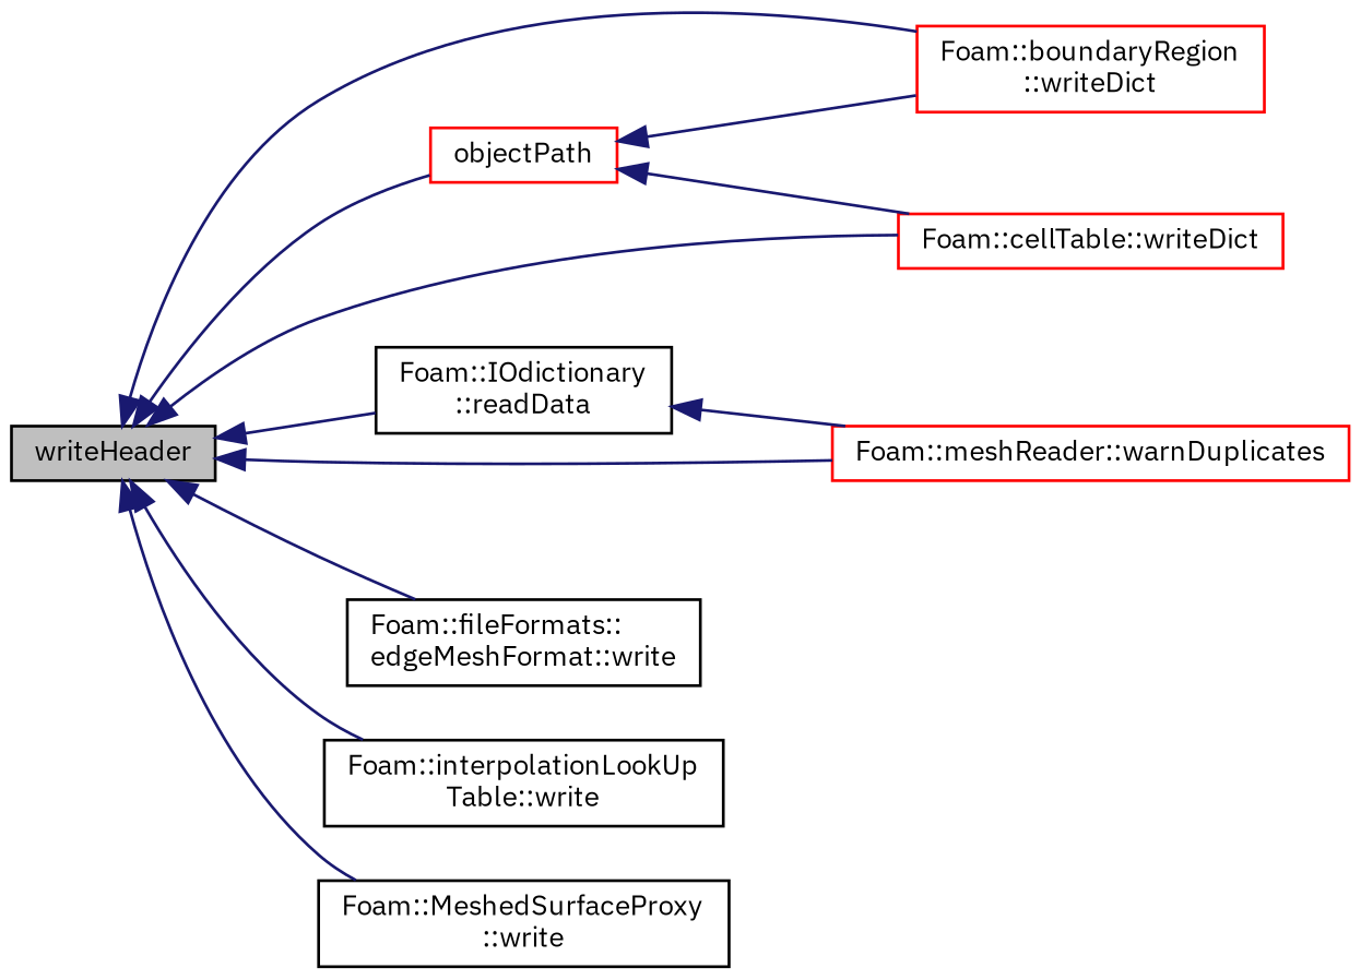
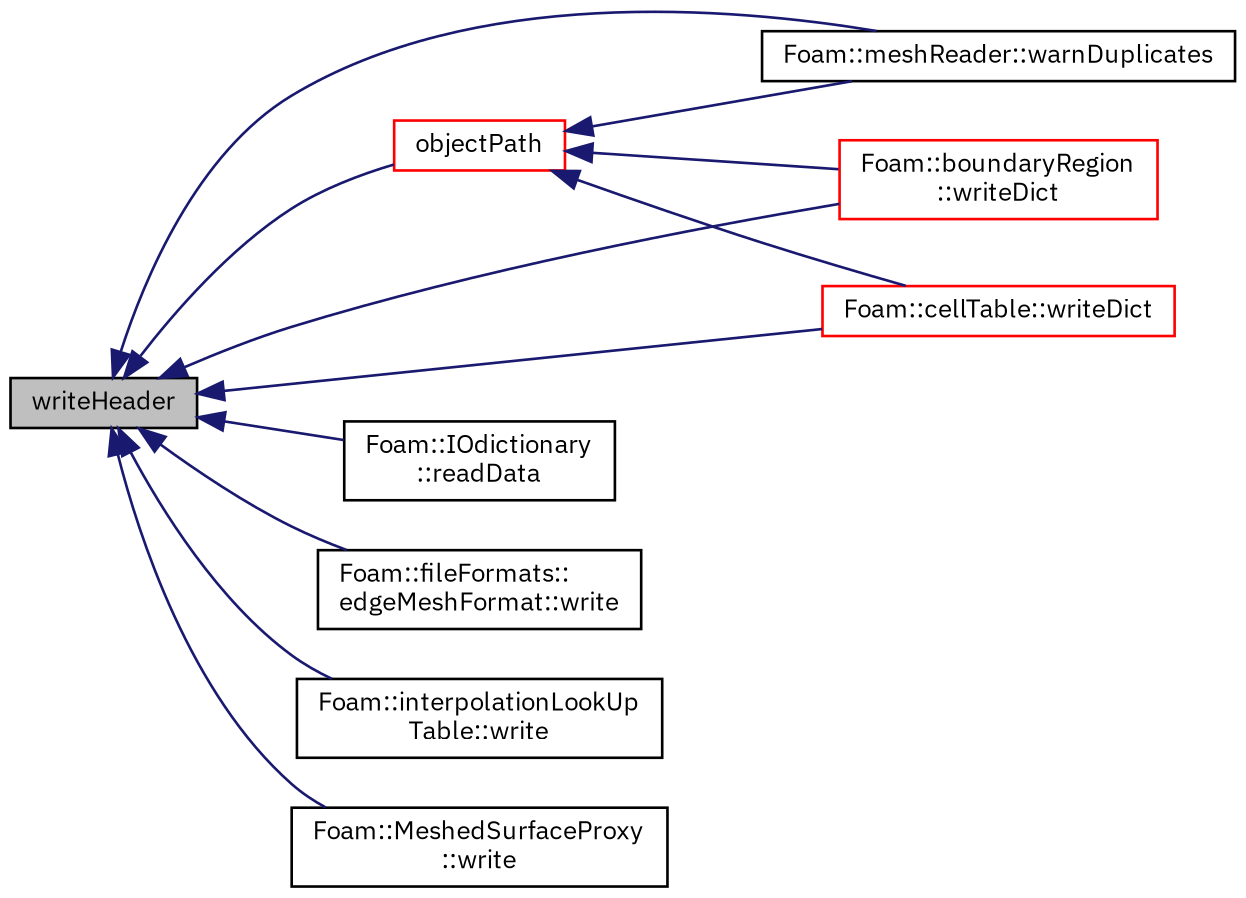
  digraph {
    fontname="IBM Plex Sans"
    rankdir=LR
    node [color=black fontname="IBM Plex Sans" fontsize=10 shape=record]
    edge [color=midnightblue dir=back fontname="IBM Plex Sans" fontsize=10 labelfontname=Helvetica labelfontsize=10 style=solid]
    n1 [fillcolor=grey75 fontcolor=black height=0.2 label=writeHeader style=filled width=0.4]
    n2 [color=red height=0.2 label=objectPath width=0.4]
    n3 [height=0.2 label="Foam::IOdictionary\l::readData" width=0.4]
-   n4 [color=red height=0.2 label="Foam::meshReader::warnDuplicates" width=0.4]
+   n4 [height=0.2 label="Foam::meshReader::warnDuplicates" width=0.4]
    n5 [color=red height=0.2 label="Foam::boundaryRegion\l::writeDict" width=0.4]
    n6 [color=red height=0.2 label="Foam::cellTable::writeDict" width=0.4]
    n7 [height=0.2 label="Foam::fileFormats::\ledgeMeshFormat::write" width=0.4]
    n8 [height=0.2 label="Foam::interpolationLookUp\lTable::write" width=0.4]
    n9 [height=0.2 label="Foam::MeshedSurfaceProxy\l::write" width=0.4]
    n1 -> n2
    n1 -> n3
    n1 -> n4
    n1 -> n5
    n1 -> n6
    n1 -> n7
    n1 -> n8
    n1 -> n9
-   n3 -> n4
+   n2 -> n4
    n2 -> n5
    n2 -> n6
  }
